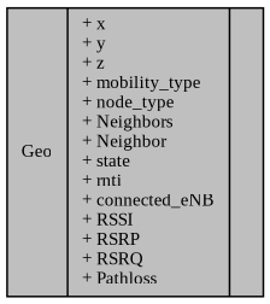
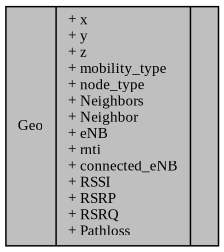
  digraph {
    rankdir=LR
    fontname="Liberation Serif"
-   n1 [color=black fillcolor=grey75 fontcolor=black fontname="Liberation Serif" fontsize=10 height=0.2 label="{Geo\n|+ x\l+ y\l+ z\l+ mobility_type\l+ node_type\l+ Neighbors\l+ Neighbor\l+ state\l+ rnti\l+ connected_eNB\l+ RSSI\l+ RSRP\l+ RSRQ\l+ Pathloss\l|}" shape=record style=filled width=0.4]
+   n1 [color=black fillcolor=grey75 fontcolor=black fontname="Liberation Serif" fontsize=10 height=0.2 label="{Geo\n|+ x\l+ y\l+ z\l+ mobility_type\l+ node_type\l+ Neighbors\l+ Neighbor\l+ eNB\l+ rnti\l+ connected_eNB\l+ RSSI\l+ RSRP\l+ RSRQ\l+ Pathloss\l|}" shape=record style=filled width=0.4]
  }
